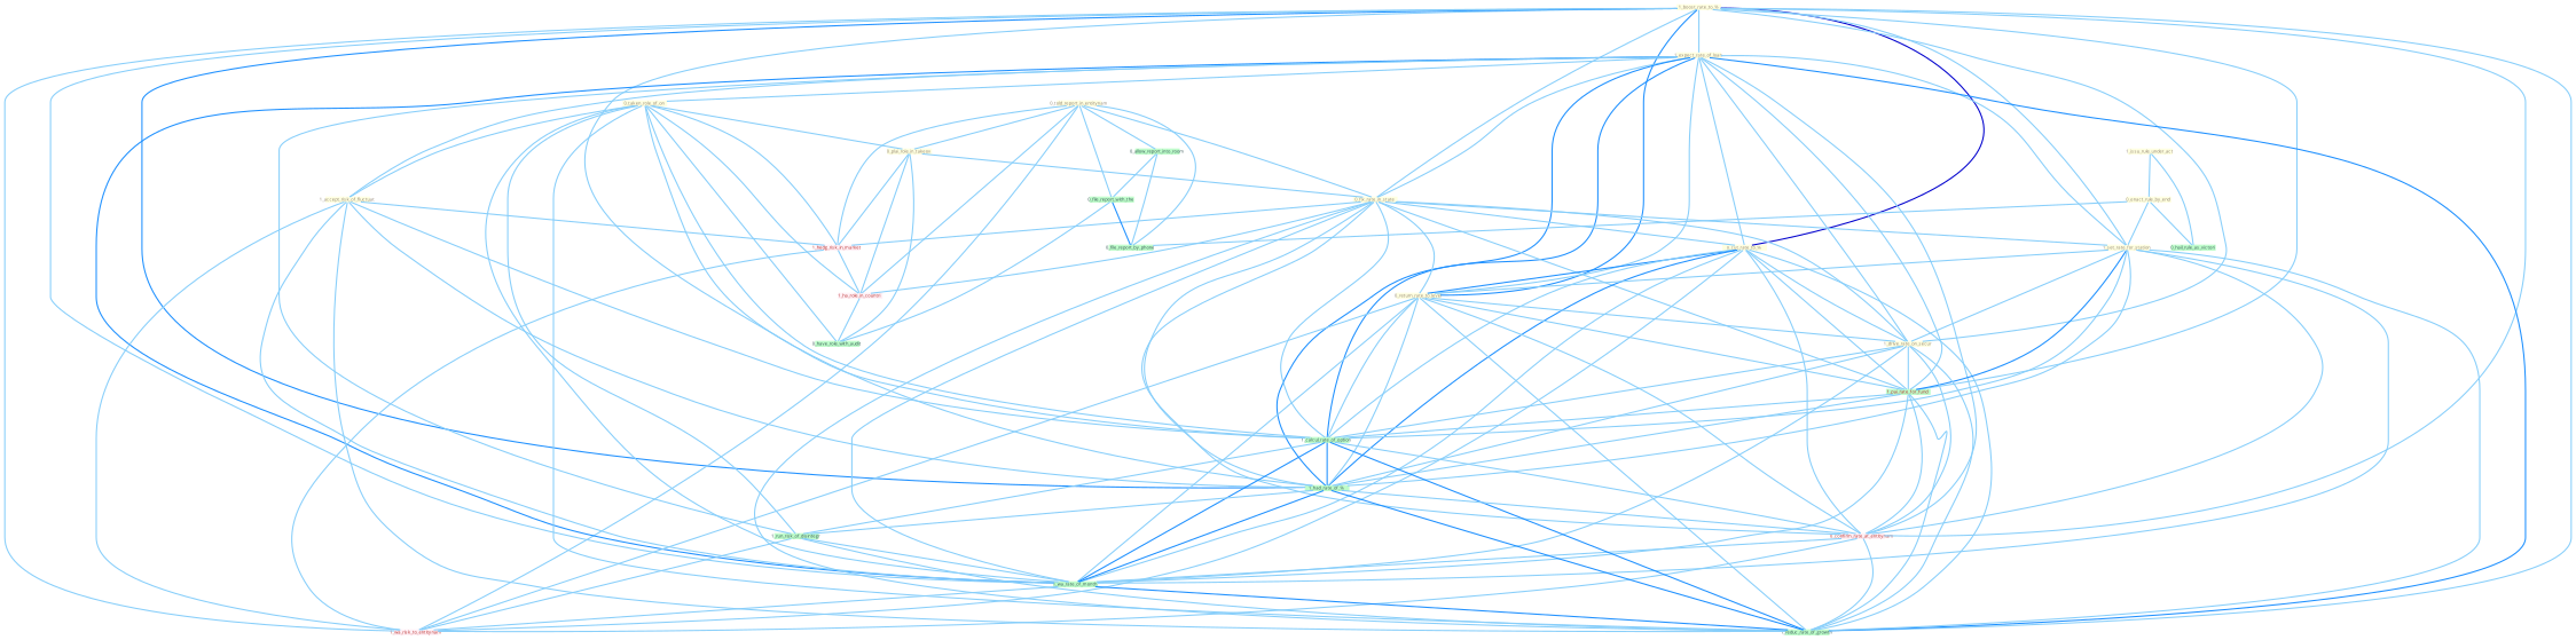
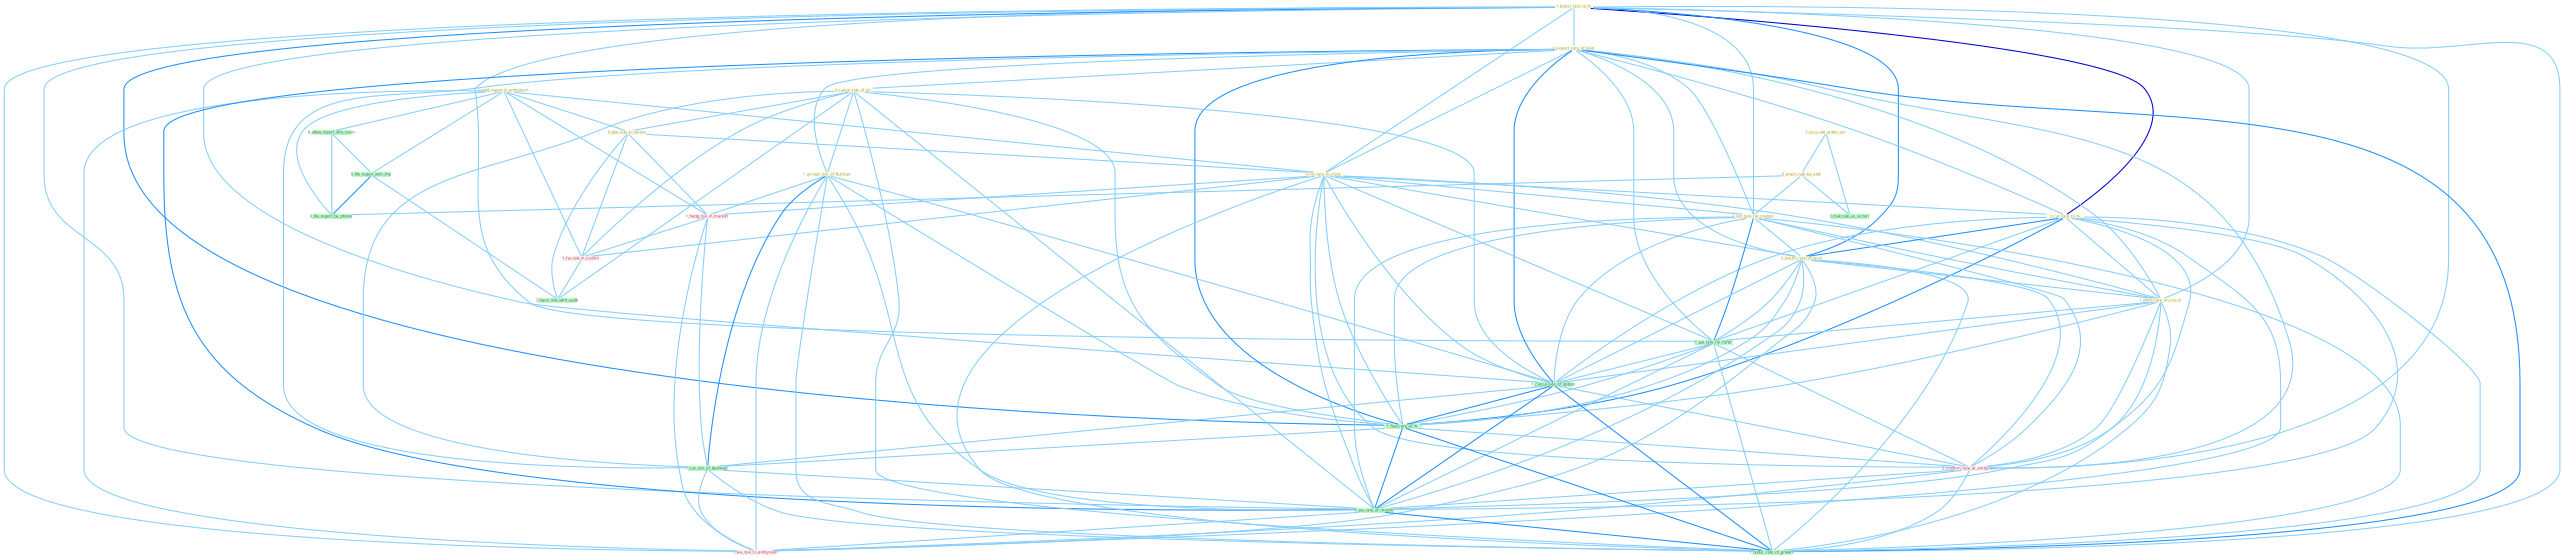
  graph {
    fontname="Open Sans"
    node [color="#ffffe0" fixedsize=true fontcolor="#8b7d6b" fontname="Open Sans" fontsize=4 shape=polygon style=filled]
    edge [color="#87cefa" fontname="Open Sans" w=1]
    "1_boost_rate_to_% " [height=.06 width=.5]
    "0_told_report_in_entitynam " [height=.06 width=.5]
    "1_expect_rate_of_loan " [height=.06 width=.5]
    "0_taken_role_of_on " [height=.06 width=.5]
    "1_issu_rule_under_act " [height=.06 width=.5]
    "0_plai_role_in_takeov " [height=.06 width=.5]
    "0_fix_rate_in_state " [height=.06 width=.5]
    "0_cut_rate_to_% " [height=.06 width=.5]
    "1_set_rate_for_station " [height=.06 width=.5]
    "0_enact_rule_by_end " [height=.06 width=.5]
    "1_accept_risk_of_fluctuat " [height=.06 width=.5]
    "0_return_rate_to_level " [height=.06 width=.5]
    "1_drive_rate_on_secur " [height=.06 width=.5]
    "1_hedg_risk_in_market " [color="#fff0f5" fontcolor="#b22222" height=.06 width=.5]
    "1_ha_role_in_countri " [color="#fff0f5" fontcolor="#b22222" height=.06 width=.5]
-   "0_confirm_rate_at_entitynam " [color="#fff0f5" fontcolor="#b22222" height=.06 width=.5]
+   "0_confirm_rate_at_entitynam " [color="#fff0f5" fontcolor="#b22222" height=.06 width=.5 label="2_confirm_rate_at_entitynam"]
    "1_wa_risk_to_entitynam " [color="#fff0f5" fontcolor="#b22222" height=.06 width=.5]
-   "1_pai_rate_for_fund " [color="#BDFCC9" fontcolor="#b22222" height=.06 width=.5]
+   "1_pai_rate_for_fund " [color="#BDFCC9" fontcolor="#2f4f4f" height=.06 width=.5]
    "1_calcul_rate_of_option " [color="#BDFCC9" fontcolor="#2f4f4f" height=.06 width=.5]
    "1_had_rate_of_% " [color="#BDFCC9" fontcolor="#2f4f4f" height=.06 width=.5]
    "1_wa_rate_of_month " [color="#BDFCC9" fontcolor="#2f4f4f" height=.06 width=.5]
    "1_reduc_rate_of_growth " [color="#BDFCC9" fontcolor="#2f4f4f" height=.06 width=.5]
    "0_allow_report_into_room " [color="#BDFCC9" fontcolor="#2f4f4f" height=.06 width=.5]
    "0_file_report_with_the " [color="#BDFCC9" fontcolor="#2f4f4f" height=.06 width=.5]
    "0_file_report_by_phone " [color="#BDFCC9" fontcolor="#2f4f4f" height=.06 width=.5]
    "1_run_risk_of_disintegr " [color="#BDFCC9" fontcolor="#2f4f4f" height=.06 width=.5]
    "0_have_role_with_audit " [color="#BDFCC9" fontcolor="#2f4f4f" height=.06 width=.5]
    "0_hail_rule_as_victori " [color="#BDFCC9" fontcolor="#2f4f4f" height=.06 width=.5]
    subgraph sub_1 {
      "1_boost_rate_to_% "
      "0_told_report_in_entitynam "
      "1_expect_rate_of_loan "
      "0_taken_role_of_on "
      "1_issu_rule_under_act "
      "0_plai_role_in_takeov "
      "0_fix_rate_in_state "
      "0_cut_rate_to_% "
      "1_set_rate_for_station "
      "0_enact_rule_by_end "
      "1_accept_risk_of_fluctuat "
      "0_return_rate_to_level "
      "1_drive_rate_on_secur "
    }
    subgraph sub_2 {
      "1_hedg_risk_in_market "
      "1_ha_role_in_countri "
      "0_confirm_rate_at_entitynam "
      "1_wa_risk_to_entitynam "
    }
    "1_boost_rate_to_% " -- "1_expect_rate_of_loan "
    "1_boost_rate_to_% " -- "0_fix_rate_in_state "
    "1_boost_rate_to_% " -- "0_cut_rate_to_% " [color="#0000cd" w=3]
    "1_boost_rate_to_% " -- "1_set_rate_for_station "
    "1_boost_rate_to_% " -- "0_return_rate_to_level " [color="#1e90ff" w=2]
    "1_boost_rate_to_% " -- "1_drive_rate_on_secur "
    "1_boost_rate_to_% " -- "0_confirm_rate_at_entitynam "
    "1_boost_rate_to_% " -- "1_wa_risk_to_entitynam "
    "1_boost_rate_to_% " -- "1_pai_rate_for_fund "
    "1_boost_rate_to_% " -- "1_calcul_rate_of_option "
    "1_boost_rate_to_% " -- "1_had_rate_of_% " [color="#1e90ff" w=2]
    "1_boost_rate_to_% " -- "1_wa_rate_of_month "
    "1_boost_rate_to_% " -- "1_reduc_rate_of_growth "
    "0_told_report_in_entitynam " -- "0_plai_role_in_takeov "
    "0_told_report_in_entitynam " -- "0_fix_rate_in_state "
    "0_told_report_in_entitynam " -- "1_hedg_risk_in_market "
    "0_told_report_in_entitynam " -- "1_ha_role_in_countri "
    "0_told_report_in_entitynam " -- "1_wa_risk_to_entitynam "
    "0_told_report_in_entitynam " -- "0_allow_report_into_room "
    "0_told_report_in_entitynam " -- "0_file_report_with_the "
    "0_told_report_in_entitynam " -- "0_file_report_by_phone "
    "1_expect_rate_of_loan " -- "0_taken_role_of_on "
    "1_expect_rate_of_loan " -- "0_fix_rate_in_state "
    "1_expect_rate_of_loan " -- "0_cut_rate_to_% "
    "1_expect_rate_of_loan " -- "1_set_rate_for_station "
    "1_expect_rate_of_loan " -- "1_accept_risk_of_fluctuat "
    "1_expect_rate_of_loan " -- "0_return_rate_to_level "
    "1_expect_rate_of_loan " -- "1_drive_rate_on_secur "
    "1_expect_rate_of_loan " -- "0_confirm_rate_at_entitynam "
    "1_expect_rate_of_loan " -- "1_pai_rate_for_fund "
    "1_expect_rate_of_loan " -- "1_calcul_rate_of_option " [color="#1e90ff" w=2]
    "1_expect_rate_of_loan " -- "1_had_rate_of_% " [color="#1e90ff" w=2]
    "1_expect_rate_of_loan " -- "1_wa_rate_of_month " [color="#1e90ff" w=2]
    "1_expect_rate_of_loan " -- "1_reduc_rate_of_growth " [color="#1e90ff" w=2]
    "1_expect_rate_of_loan " -- "1_run_risk_of_disintegr "
    "0_taken_role_of_on " -- "0_plai_role_in_takeov "
    "0_taken_role_of_on " -- "1_accept_risk_of_fluctuat "
    "0_taken_role_of_on " -- "1_ha_role_in_countri "
    "0_taken_role_of_on " -- "1_calcul_rate_of_option "
    "0_taken_role_of_on " -- "1_had_rate_of_% "
    "0_taken_role_of_on " -- "1_wa_rate_of_month "
    "0_taken_role_of_on " -- "1_reduc_rate_of_growth "
    "0_taken_role_of_on " -- "1_run_risk_of_disintegr "
    "0_taken_role_of_on " -- "0_have_role_with_audit "
    "1_issu_rule_under_act " -- "0_enact_rule_by_end "
    "1_issu_rule_under_act " -- "0_hail_rule_as_victori "
    "0_plai_role_in_takeov " -- "0_fix_rate_in_state "
    "0_plai_role_in_takeov " -- "1_hedg_risk_in_market "
    "0_plai_role_in_takeov " -- "1_ha_role_in_countri " [w=2]
    "0_plai_role_in_takeov " -- "0_have_role_with_audit "
    "0_fix_rate_in_state " -- "0_cut_rate_to_% "
    "0_fix_rate_in_state " -- "1_set_rate_for_station "
    "0_fix_rate_in_state " -- "0_return_rate_to_level "
    "0_fix_rate_in_state " -- "1_drive_rate_on_secur "
    "0_fix_rate_in_state " -- "1_hedg_risk_in_market "
    "0_fix_rate_in_state " -- "1_ha_role_in_countri "
    "0_fix_rate_in_state " -- "0_confirm_rate_at_entitynam "
    "0_fix_rate_in_state " -- "1_pai_rate_for_fund "
    "0_fix_rate_in_state " -- "1_calcul_rate_of_option "
    "0_fix_rate_in_state " -- "1_had_rate_of_% "
    "0_fix_rate_in_state " -- "1_wa_rate_of_month "
    "0_fix_rate_in_state " -- "1_reduc_rate_of_growth "
    "0_cut_rate_to_% " -- "0_return_rate_to_level " [color="#1e90ff" w=2]
    "0_cut_rate_to_% " -- "1_drive_rate_on_secur "
    "0_cut_rate_to_% " -- "0_confirm_rate_at_entitynam "
    "0_cut_rate_to_% " -- "1_wa_risk_to_entitynam "
    "0_cut_rate_to_% " -- "1_pai_rate_for_fund "
    "0_cut_rate_to_% " -- "1_calcul_rate_of_option "
    "0_cut_rate_to_% " -- "1_had_rate_of_% " [color="#1e90ff" w=2]
    "0_cut_rate_to_% " -- "1_wa_rate_of_month "
    "0_cut_rate_to_% " -- "1_reduc_rate_of_growth "
    "1_set_rate_for_station " -- "0_return_rate_to_level "
    "1_set_rate_for_station " -- "1_drive_rate_on_secur "
    "1_set_rate_for_station " -- "0_confirm_rate_at_entitynam "
    "1_set_rate_for_station " -- "1_pai_rate_for_fund " [color="#1e90ff" w=2]
    "1_set_rate_for_station " -- "1_calcul_rate_of_option "
    "1_set_rate_for_station " -- "1_had_rate_of_% "
    "1_set_rate_for_station " -- "1_wa_rate_of_month "
    "1_set_rate_for_station " -- "1_reduc_rate_of_growth "
    "0_enact_rule_by_end " -- "1_set_rate_for_station "
    "0_enact_rule_by_end " -- "0_file_report_by_phone "
    "0_enact_rule_by_end " -- "0_hail_rule_as_victori "
    "1_accept_risk_of_fluctuat " -- "1_hedg_risk_in_market "
    "1_accept_risk_of_fluctuat " -- "1_wa_risk_to_entitynam "
    "1_accept_risk_of_fluctuat " -- "1_calcul_rate_of_option "
    "1_accept_risk_of_fluctuat " -- "1_had_rate_of_% "
    "1_accept_risk_of_fluctuat " -- "1_wa_rate_of_month "
    "1_accept_risk_of_fluctuat " -- "1_reduc_rate_of_growth "
+   "1_accept_risk_of_fluctuat " -- "1_run_risk_of_disintegr " [color="#1e90ff" w=2]
    "0_return_rate_to_level " -- "1_drive_rate_on_secur "
    "0_return_rate_to_level " -- "0_confirm_rate_at_entitynam "
    "0_return_rate_to_level " -- "1_wa_risk_to_entitynam "
    "0_return_rate_to_level " -- "1_pai_rate_for_fund "
    "0_return_rate_to_level " -- "1_calcul_rate_of_option "
    "0_return_rate_to_level " -- "1_had_rate_of_% "
    "0_return_rate_to_level " -- "1_wa_rate_of_month "
    "0_return_rate_to_level " -- "1_reduc_rate_of_growth "
    "1_drive_rate_on_secur " -- "0_confirm_rate_at_entitynam "
    "1_drive_rate_on_secur " -- "1_pai_rate_for_fund "
    "1_drive_rate_on_secur " -- "1_calcul_rate_of_option "
    "1_drive_rate_on_secur " -- "1_had_rate_of_% "
    "1_drive_rate_on_secur " -- "1_wa_rate_of_month "
    "1_drive_rate_on_secur " -- "1_reduc_rate_of_growth "
    "1_hedg_risk_in_market " -- "1_ha_role_in_countri "
    "1_hedg_risk_in_market " -- "1_wa_risk_to_entitynam "
-   "1_hedg_risk_in_market " -- "0_taken_role_of_on "
+   "1_hedg_risk_in_market " -- "1_run_risk_of_disintegr "
    "1_ha_role_in_countri " -- "0_have_role_with_audit "
    "0_confirm_rate_at_entitynam " -- "1_wa_risk_to_entitynam "
    "0_confirm_rate_at_entitynam " -- "1_wa_rate_of_month "
    "0_confirm_rate_at_entitynam " -- "1_reduc_rate_of_growth "
    "1_pai_rate_for_fund " -- "0_confirm_rate_at_entitynam "
    "1_pai_rate_for_fund " -- "1_calcul_rate_of_option "
    "1_pai_rate_for_fund " -- "1_had_rate_of_% "
    "1_pai_rate_for_fund " -- "1_wa_rate_of_month "
    "1_pai_rate_for_fund " -- "1_reduc_rate_of_growth "
    "1_calcul_rate_of_option " -- "0_confirm_rate_at_entitynam "
    "1_calcul_rate_of_option " -- "1_had_rate_of_% " [color="#1e90ff" w=2]
    "1_calcul_rate_of_option " -- "1_wa_rate_of_month " [color="#1e90ff" w=2]
    "1_calcul_rate_of_option " -- "1_reduc_rate_of_growth " [color="#1e90ff" w=2]
    "1_calcul_rate_of_option " -- "1_run_risk_of_disintegr "
    "1_had_rate_of_% " -- "0_confirm_rate_at_entitynam "
    "1_had_rate_of_% " -- "1_wa_rate_of_month " [color="#1e90ff" w=2]
    "1_had_rate_of_% " -- "1_reduc_rate_of_growth " [color="#1e90ff" w=2]
    "1_had_rate_of_% " -- "1_run_risk_of_disintegr "
    "1_wa_rate_of_month " -- "1_wa_risk_to_entitynam "
    "1_wa_rate_of_month " -- "1_reduc_rate_of_growth " [color="#1e90ff" w=2]
    "0_allow_report_into_room " -- "0_file_report_with_the "
    "0_allow_report_into_room " -- "0_file_report_by_phone "
    "0_file_report_with_the " -- "0_file_report_by_phone " [color="#1e90ff" w=2]
    "0_file_report_with_the " -- "0_have_role_with_audit "
    "1_run_risk_of_disintegr " -- "1_wa_risk_to_entitynam "
    "1_run_risk_of_disintegr " -- "1_wa_rate_of_month "
    "1_run_risk_of_disintegr " -- "1_reduc_rate_of_growth "
  }
